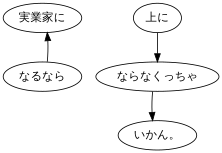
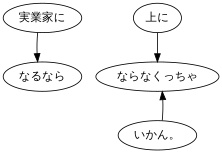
  digraph {
    fontname=Nunito
    node [fontname=Nunito]
    edge [fontname=Nunito]
    n1 [label="実業家に"]
    n2 [label="なるなら"]
    n3 [label="ならなくっちゃ"]
    n4 [label="いかん。"]
    n5 [label="上に"]
-   n2 -> n1
-   n3 -> n4
+   n1 -> n2
+   n4 -> n3
    n5 -> n3
  }
